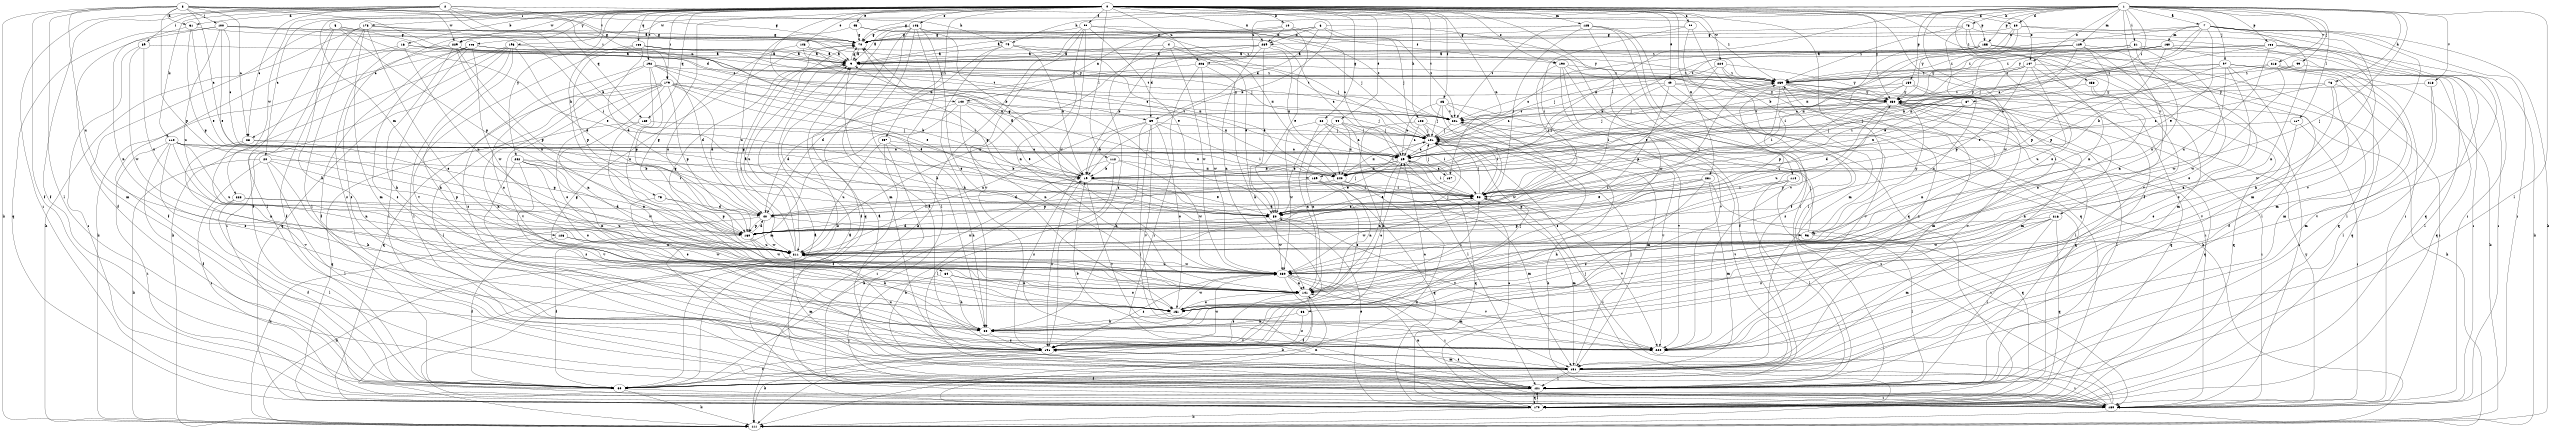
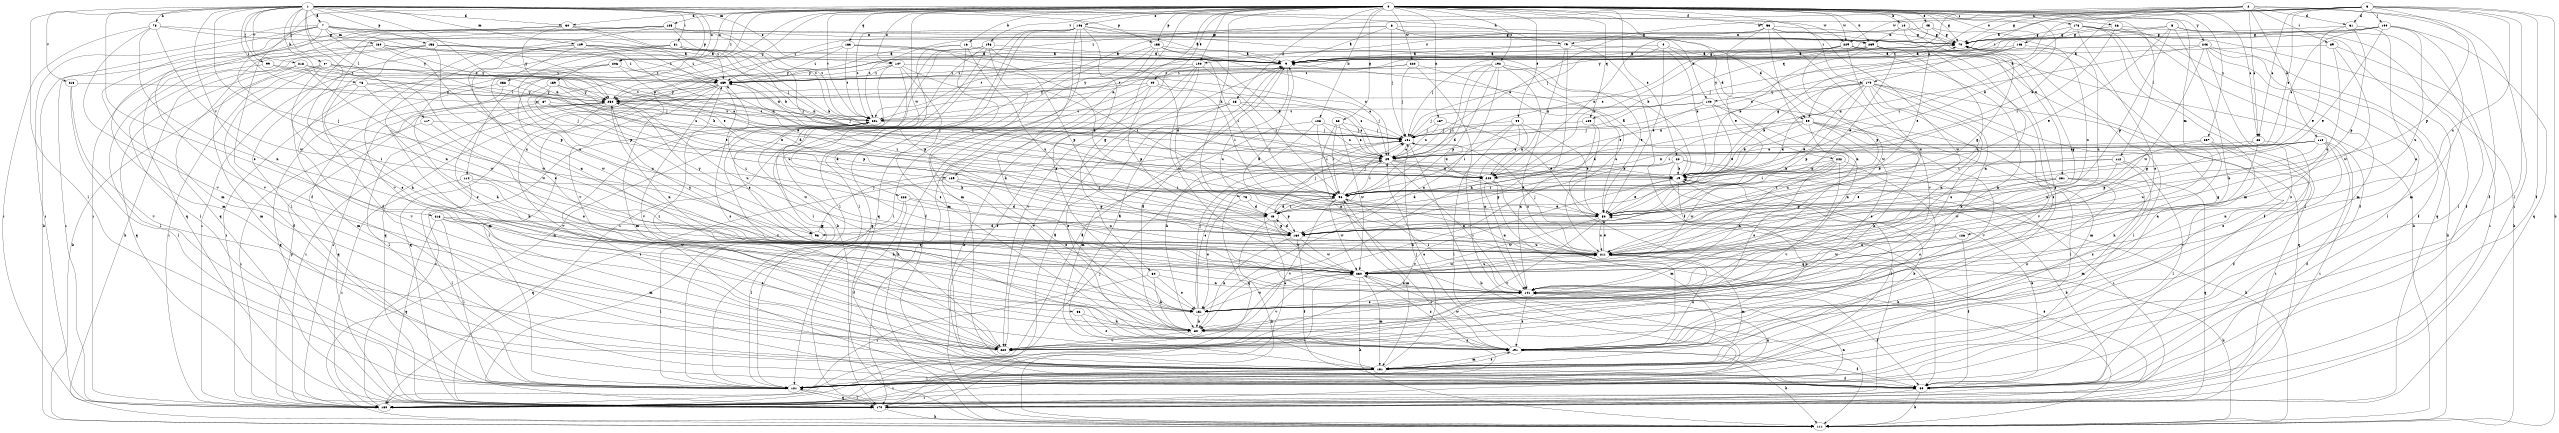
  strict digraph {
    0
    10
    16
    19
    20
    26
    28
    30
    44
    45
    49
    53
    n13 [label=25]
    60
    64
    68
    70
    75
    93
    108
    112
    114
    125
    126
    137
    139
    143
    146
    147
    155
    163
    169
    173
    179
    190
    192
    196
    201
    206
    223
    224
    229
    231
    239
    242
    243
    250
    257
    258
    50
    191
    9
    211
    220
    90
    121
    180
    111
    160
    80
    131
    170
    29
    141
    240
    101
    259
    230
    151
    40
    1
    7
    76
    78
    79
    81
    86
    87
    97
    99
    117
    129
    158
    159
    213
    216
    218
    130
    2
    31
    89
    110
    140
    3
    39
    100
    4
    5
    6
    0 -> 10 [label=b]
    0 -> 16 [label=b]
    0 -> 19 [label=b]
    0 -> 20 [label=c]
    0 -> 26 [label=c]
    0 -> 28 [label=c]
    0 -> 30 [label=d]
    0 -> 44 [label=e]
    0 -> 45 [label=e]
    0 -> 49 [label=e]
    0 -> 53 [label=f]
    0 -> n13 [label=f]
    0 -> 60 [label=f]
    0 -> 64 [label=g]
    0 -> 68 [label=g]
    0 -> 70 [label=g]
    0 -> 75 [label=h]
    0 -> 93 [label=j]
    0 -> 108 [label=k]
    0 -> 112 [label=l]
    0 -> 114 [label=l]
    0 -> 125 [label=m]
    0 -> 126 [label=m]
    0 -> 137 [label=n]
    0 -> 139 [label=n]
    0 -> 143 [label=o]
    0 -> 146 [label=o]
    0 -> 147 [label=o]
    0 -> 155 [label=p]
    0 -> 163 [label=q]
    0 -> 169 [label=q]
    0 -> 173 [label=r]
    0 -> 179 [label=r]
    0 -> 190 [label=s]
    0 -> 192 [label=t]
    0 -> 196 [label=t]
    0 -> 201 [label=t]
    0 -> 206 [label=u]
    0 -> 223 [label=w]
    0 -> 224 [label=w]
    0 -> 229 [label=w]
    0 -> 231 [label=x]
    0 -> 239 [label=x]
    0 -> 242 [label=y]
    0 -> 243 [label=y]
    0 -> 250 [label=y]
    0 -> 257 [label=z]
    0 -> 258 [label=z]
    10 -> 70 [label=g]
    10 -> 190 [label=s]
    10 -> 239 [label=x]
    10 -> 50 [label=e]
    10 -> 191 [label=s]
    16 -> 60 [label=f]
    16 -> 250 [label=y]
    16 -> 191 [label=s]
    16 -> 9 [label=a]
    16 -> 211 [label=u]
    19 -> 70 [label=g]
    19 -> 50 [label=e]
    19 -> 191 [label=s]
    19 -> 9 [label=a]
    19 -> 220 [label=v]
    19 -> 90 [label=i]
    20 -> 19 [label=b]
    20 -> 121 [label=l]
    20 -> 180 [label=r]
    20 -> 111 [label=k]
    20 -> 160 [label=p]
    20 -> 80 [label=h]
    26 -> 70 [label=g]
    26 -> 90 [label=i]
    26 -> 131 [label=m]
    26 -> 170 [label=q]
    28 -> 220 [label=v]
    28 -> 160 [label=p]
    28 -> 29 [label=c]
    28 -> 141 [label=n]
    30 -> 19 [label=b]
    30 -> 70 [label=g]
    30 -> 250 [label=y]
    30 -> 180 [label=r]
    30 -> 170 [label=q]
    30 -> 240 [label=x]
    44 -> 50 [label=e]
    44 -> 90 [label=i]
    44 -> 121 [label=l]
    44 -> 141 [label=n]
    44 -> 240 [label=x]
    44 -> 101 [label=j]
    45 -> 70 [label=g]
    45 -> 211 [label=u]
    45 -> 101 [label=j]
    45 -> 259 [label=z]
    49 -> 250 [label=y]
    49 -> 90 [label=i]
    49 -> 111 [label=k]
    49 -> 160 [label=p]
    49 -> 170 [label=q]
    49 -> 29 [label=c]
    53 -> 70 [label=g]
    53 -> 50 [label=e]
    53 -> 220 [label=v]
    53 -> 111 [label=k]
    53 -> 29 [label=c]
    53 -> 141 [label=n]
    53 -> 240 [label=x]
    53 -> 230 [label=w]
    n13 -> 201 [label=t]
    n13 -> 191 [label=s]
    n13 -> 220 [label=v]
    n13 -> 90 [label=i]
    n13 -> 29 [label=c]
    n13 -> 101 [label=j]
    60 -> 19 [label=b]
    60 -> 201 [label=t]
    60 -> 180 [label=r]
    60 -> 111 [label=k]
    64 -> 180 [label=r]
    64 -> 80 [label=h]
    64 -> 141 [label=n]
    64 -> 151 [label=o]
    68 -> 90 [label=i]
    68 -> 29 [label=c]
    68 -> 141 [label=n]
    68 -> 101 [label=j]
    68 -> 230 [label=w]
    70 -> 9 [label=a]
    75 -> 160 [label=p]
    75 -> 151 [label=o]
    75 -> 40 [label=d]
    93 -> 70 [label=g]
    93 -> 250 [label=y]
    93 -> 121 [label=l]
    93 -> 101 [label=j]
    108 -> 90 [label=i]
    108 -> 80 [label=h]
    108 -> 131 [label=m]
    108 -> 29 [label=c]
    108 -> 101 [label=j]
    112 -> 19 [label=b]
    112 -> 191 [label=s]
    112 -> 121 [label=l]
    112 -> 240 [label=x]
    112 -> 230 [label=w]
    114 -> 90 [label=i]
    114 -> 121 [label=l]
    114 -> 180 [label=r]
    114 -> 80 [label=h]
    125 -> 60 [label=f]
    125 -> 70 [label=g]
    125 -> 201 [label=t]
    125 -> 220 [label=v]
    125 -> 90 [label=i]
    125 -> 121 [label=l]
    125 -> 170 [label=q]
    126 -> 60 [label=f]
    126 -> 211 [label=u]
    126 -> 230 [label=w]
    137 -> 50 [label=e]
-   29 -> 137 [label=c]
+   137 -> 29 [label=c]
    137 -> 101 [label=j]
    139 -> 90 [label=i]
    139 -> 160 [label=p]
    139 -> 170 [label=q]
    139 -> 151 [label=o]
    143 -> 9 [label=a]
    143 -> 211 [label=u]
    143 -> 29 [label=c]
    143 -> 101 [label=j]
    146 -> 19 [label=b]
    146 -> 70 [label=g]
    146 -> 201 [label=t]
    146 -> 9 [label=a]
    146 -> 121 [label=l]
    146 -> 111 [label=k]
    146 -> 80 [label=h]
    146 -> 131 [label=m]
    146 -> 170 [label=q]
    146 -> 151 [label=o]
    147 -> 211 [label=u]
    147 -> 90 [label=i]
    147 -> 160 [label=p]
    147 -> 170 [label=q]
    147 -> 29 [label=c]
    147 -> 259 [label=z]
    147 -> 151 [label=o]
    155 -> 19 [label=b]
    155 -> 9 [label=a]
    155 -> 90 [label=i]
    155 -> 121 [label=l]
    155 -> 131 [label=m]
    155 -> 170 [label=q]
    155 -> 29 [label=c]
    163 -> 201 [label=t]
    163 -> 9 [label=a]
    163 -> 220 [label=v]
    163 -> 160 [label=p]
    163 -> 259 [label=z]
    163 -> 40 [label=d]
    169 -> 170 [label=q]
    169 -> 141 [label=n]
    169 -> 101 [label=j]
    173 -> 60 [label=f]
    173 -> 70 [label=g]
    173 -> 90 [label=i]
    173 -> 121 [label=l]
    173 -> 111 [label=k]
    173 -> 131 [label=m]
    173 -> 151 [label=o]
    179 -> 19 [label=b]
    179 -> 250 [label=y]
    179 -> 50 [label=e]
    179 -> 220 [label=v]
    179 -> 121 [label=l]
    179 -> 160 [label=p]
    179 -> 80 [label=h]
    179 -> 170 [label=q]
    179 -> 141 [label=n]
    179 -> 240 [label=x]
    179 -> 151 [label=o]
    179 -> 40 [label=d]
    190 -> 60 [label=f]
    190 -> 220 [label=v]
    190 -> 90 [label=i]
    190 -> 111 [label=k]
    190 -> 259 [label=z]
    190 -> 230 [label=w]
    192 -> 50 [label=e]
    192 -> 191 [label=s]
    192 -> 211 [label=u]
    192 -> 90 [label=i]
    192 -> 160 [label=p]
    192 -> 259 [label=z]
    192 -> 151 [label=o]
    192 -> 40 [label=d]
    196 -> 9 [label=a]
    196 -> 121 [label=l]
    196 -> 180 [label=r]
    196 -> 111 [label=k]
    196 -> 80 [label=h]
    196 -> 170 [label=q]
    196 -> 40 [label=d]
    201 -> 220 [label=v]
    201 -> 101 [label=j]
    201 -> 230 [label=w]
    206 -> 180 [label=r]
    206 -> 80 [label=h]
    206 -> 259 [label=z]
    206 -> 230 [label=w]
    206 -> 40 [label=d]
    223 -> 60 [label=f]
    223 -> 211 [label=u]
    223 -> 121 [label=l]
    223 -> 40 [label=d]
    224 -> 250 [label=y]
    224 -> 50 [label=e]
    224 -> 180 [label=r]
    224 -> 101 [label=j]
    224 -> 259 [label=z]
    229 -> 60 [label=f]
    229 -> 201 [label=t]
    229 -> 250 [label=y]
    229 -> 191 [label=s]
    229 -> 9 [label=a]
    229 -> 211 [label=u]
    229 -> 160 [label=p]
    229 -> 80 [label=h]
    231 -> 50 [label=e]
    231 -> 191 [label=s]
    231 -> 90 [label=i]
    231 -> 160 [label=p]
    231 -> 131 [label=m]
    231 -> 170 [label=q]
    239 -> 19 [label=b]
    239 -> 50 [label=e]
    239 -> 9 [label=a]
    239 -> 211 [label=u]
    239 -> 29 [label=c]
    239 -> 141 [label=n]
    239 -> 240 [label=x]
    242 -> 19 [label=b]
    242 -> 191 [label=s]
    242 -> 220 [label=v]
    242 -> 90 [label=i]
    242 -> 141 [label=n]
    242 -> 230 [label=w]
    242 -> 151 [label=o]
    243 -> 60 [label=f]
    243 -> 191 [label=s]
    243 -> 9 [label=a]
    243 -> 121 [label=l]
    243 -> 111 [label=k]
    243 -> 240 [label=x]
    243 -> 230 [label=w]
    250 -> 201 [label=t]
    250 -> 211 [label=u]
    250 -> 220 [label=v]
    250 -> 121 [label=l]
    250 -> 180 [label=r]
    250 -> 170 [label=q]
    250 -> 141 [label=n]
    250 -> 101 [label=j]
    257 -> 60 [label=f]
    257 -> 211 [label=u]
    257 -> 180 [label=r]
    257 -> 80 [label=h]
    257 -> 29 [label=c]
    258 -> 250 [label=y]
    258 -> 180 [label=r]
    258 -> 170 [label=q]
    50 -> 211 [label=u]
    50 -> 220 [label=v]
    50 -> 259 [label=z]
    50 -> 230 [label=w]
    191 -> 60 [label=f]
    191 -> 70 [label=g]
    191 -> 9 [label=a]
    191 -> 211 [label=u]
    191 -> 111 [label=k]
    191 -> 131 [label=m]
    191 -> 29 [label=c]
    191 -> 230 [label=w]
    9 -> 70 [label=g]
    9 -> 211 [label=u]
    9 -> 259 [label=z]
    211 -> 70 [label=g]
+   211 -> 50 [label=e]
    211 -> 9 [label=a]
    211 -> 111 [label=k]
    211 -> 131 [label=m]
    211 -> 101 [label=j]
    211 -> 259 [label=z]
    211 -> 230 [label=w]
    220 -> 259 [label=z]
    90 -> 50 [label=e]
    90 -> 220 [label=v]
    90 -> 131 [label=m]
    90 -> 101 [label=j]
    90 -> 230 [label=w]
    90 -> 40 [label=d]
    121 -> 170 [label=q]
    121 -> 141 [label=n]
    180 -> 19 [label=b]
    180 -> 201 [label=t]
    180 -> 250 [label=y]
    180 -> 9 [label=a]
    180 -> 90 [label=i]
    180 -> 101 [label=j]
    160 -> 60 [label=f]
    160 -> 211 [label=u]
    160 -> 80 [label=h]
    160 -> 230 [label=w]
    160 -> 40 [label=d]
    80 -> 191 [label=s]
    80 -> 220 [label=v]
    131 -> 19 [label=b]
    131 -> 60 [label=f]
    131 -> 191 [label=s]
    131 -> 9 [label=a]
    131 -> 121 [label=l]
    131 -> 180 [label=r]
    131 -> 101 [label=j]
    170 -> 50 [label=e]
    170 -> 9 [label=a]
    170 -> 121 [label=l]
    170 -> 111 [label=k]
    170 -> 29 [label=c]
    170 -> 141 [label=n]
    29 -> 19 [label=b]
    29 -> 50 [label=e]
    29 -> 90 [label=i]
    29 -> 170 [label=q]
    29 -> 141 [label=n]
    29 -> 240 [label=x]
    141 -> 60 [label=f]
    141 -> 70 [label=g]
    141 -> 191 [label=s]
    141 -> 90 [label=i]
    141 -> 151 [label=o]
    240 -> 111 [label=k]
    240 -> 131 [label=m]
    240 -> 141 [label=n]
    240 -> 259 [label=z]
    240 -> 40 [label=d]
    101 -> 111 [label=k]
    101 -> 29 [label=c]
    101 -> 240 [label=x]
    259 -> 250 [label=y]
    259 -> 191 [label=s]
    259 -> 220 [label=v]
    259 -> 121 [label=l]
    259 -> 131 [label=m]
    259 -> 170 [label=q]
    230 -> 250 [label=y]
    230 -> 191 [label=s]
    230 -> 211 [label=u]
    230 -> 220 [label=v]
    230 -> 180 [label=r]
    230 -> 111 [label=k]
    230 -> 131 [label=m]
    230 -> 141 [label=n]
    151 -> 80 [label=h]
    151 -> 29 [label=c]
    151 -> 101 [label=j]
    151 -> 230 [label=w]
    40 -> 93 [label=d]
    40 -> 90 [label=i]
    40 -> 111 [label=k]
    40 -> 160 [label=p]
    40 -> 101 [label=j]
    40 -> 230 [label=w]
    1 -> 30 [label=d]
    1 -> 93 [label=j]
    1 -> 139 [label=n]
    1 -> 147 [label=o]
    1 -> 155 [label=p]
    1 -> 206 [label=u]
    1 -> 229 [label=w]
    1 -> 121 [label=l]
    1 -> 151 [label=o]
    1 -> 7 [label=a]
    1 -> 76 [label=h]
    1 -> 78 [label=h]
    1 -> 79 [label=h]
    1 -> 81 [label=i]
    1 -> 86 [label=i]
    1 -> 87 [label=i]
    1 -> 97 [label=j]
    1 -> 99 [label=j]
    1 -> 117 [label=l]
    1 -> 129 [label=m]
    1 -> 158 [label=p]
    1 -> 159 [label=p]
    1 -> 213 [label=v]
    1 -> 216 [label=v]
    1 -> 218 [label=v]
    7 -> 201 [label=t]
    7 -> 239 [label=x]
    7 -> 250 [label=y]
    7 -> 50 [label=e]
    7 -> 220 [label=v]
    7 -> 180 [label=r]
    7 -> 111 [label=k]
    7 -> 131 [label=m]
    7 -> 29 [label=c]
    7 -> 141 [label=n]
    7 -> 130 [label=m]
    76 -> 250 [label=y]
    76 -> 220 [label=v]
    76 -> 131 [label=m]
    76 -> 29 [label=c]
    76 -> 230 [label=w]
    78 -> 70 [label=g]
    78 -> 220 [label=v]
    78 -> 180 [label=r]
    78 -> 141 [label=n]
    78 -> 259 [label=z]
    78 -> 230 [label=w]
    79 -> 19 [label=b]
    79 -> 60 [label=f]
    79 -> 201 [label=t]
    79 -> 9 [label=a]
    79 -> 80 [label=h]
    79 -> 240 [label=x]
    81 -> 19 [label=b]
    81 -> 9 [label=a]
    81 -> 211 [label=u]
    81 -> 180 [label=r]
    81 -> 240 [label=x]
    81 -> 151 [label=o]
    86 -> 191 [label=s]
    86 -> 80 [label=h]
    87 -> 201 [label=t]
    87 -> 80 [label=h]
    87 -> 240 [label=x]
    87 -> 40 [label=d]
    97 -> 60 [label=f]
    97 -> 201 [label=t]
    97 -> 50 [label=e]
    97 -> 180 [label=r]
    97 -> 111 [label=k]
    97 -> 259 [label=z]
    97 -> 230 [label=w]
    97 -> 151 [label=o]
    99 -> 19 [label=b]
    99 -> 121 [label=l]
    99 -> 259 [label=z]
    117 -> 180 [label=r]
    117 -> 101 [label=j]
    117 -> 151 [label=o]
    129 -> 50 [label=e]
    129 -> 191 [label=s]
    129 -> 9 [label=a]
    129 -> 160 [label=p]
    129 -> 141 [label=n]
    129 -> 240 [label=x]
    129 -> 259 [label=z]
    158 -> 9 [label=a]
    158 -> 211 [label=u]
    158 -> 121 [label=l]
    158 -> 111 [label=k]
    158 -> 80 [label=h]
    158 -> 101 [label=j]
    158 -> 259 [label=z]
    159 -> 250 [label=y]
    159 -> 211 [label=u]
-   159 -> 90 [label=i]
    159 -> 160 [label=p]
    159 -> 131 [label=m]
    159 -> 101 [label=j]
    213 -> 250 [label=y]
    213 -> 220 [label=v]
    213 -> 121 [label=l]
    216 -> 191 [label=s]
    216 -> 121 [label=l]
    216 -> 160 [label=p]
    216 -> 131 [label=m]
    216 -> 170 [label=q]
    216 -> 230 [label=w]
    218 -> 131 [label=m]
    218 -> 170 [label=q]
    218 -> 29 [label=c]
    218 -> 259 [label=z]
    218 -> 230 [label=w]
    130 -> 250 [label=y]
    130 -> 9 [label=a]
    130 -> 180 [label=r]
    130 -> 160 [label=p]
    130 -> 131 [label=m]
    130 -> 259 [label=z]
    2 -> 19 [label=b]
    2 -> 28 [label=c]
    2 -> 60 [label=f]
    2 -> 169 [label=q]
    2 -> 179 [label=r]
    2 -> 180 [label=r]
    2 -> 259 [label=z]
    2 -> 31 [label=d]
    2 -> 89 [label=i]
    2 -> 110 [label=k]
    2 -> 140 [label=n]
    31 -> 70 [label=g]
    31 -> 50 [label=e]
    31 -> 160 [label=p]
    31 -> 141 [label=n]
    89 -> 9 [label=a]
    89 -> 211 [label=u]
    89 -> 180 [label=r]
    89 -> 230 [label=w]
    110 -> 60 [label=f]
    110 -> 211 [label=u]
    110 -> 90 [label=i]
    110 -> 180 [label=r]
    110 -> 29 [label=c]
    110 -> 141 [label=n]
    110 -> 240 [label=x]
    110 -> 151 [label=o]
    140 -> 201 [label=t]
    140 -> 50 [label=e]
    140 -> 131 [label=m]
    140 -> 141 [label=n]
    140 -> 101 [label=j]
    140 -> 40 [label=d]
    3 -> 28 [label=c]
    3 -> 60 [label=f]
    3 -> 70 [label=g]
    3 -> 229 [label=w]
    3 -> 9 [label=a]
    3 -> 211 [label=u]
    3 -> 121 [label=l]
    3 -> 111 [label=k]
    3 -> 160 [label=p]
    3 -> 29 [label=c]
    3 -> 79 [label=h]
    3 -> 31 [label=d]
    3 -> 39 [label=d]
    3 -> 100 [label=j]
    39 -> 19 [label=b]
    39 -> 211 [label=u]
    39 -> 220 [label=v]
    39 -> 90 [label=i]
    39 -> 121 [label=l]
    39 -> 80 [label=h]
    39 -> 101 [label=j]
    39 -> 151 [label=o]
    100 -> 70 [label=g]
    100 -> 250 [label=y]
    100 -> 50 [label=e]
    100 -> 211 [label=u]
    100 -> 131 [label=m]
    100 -> 170 [label=q]
    100 -> 29 [label=c]
    100 -> 259 [label=z]
    4 -> 50 [label=e]
    4 -> 9 [label=a]
    4 -> 101 [label=j]
    4 -> 230 [label=w]
    4 -> 39 [label=d]
    5 -> 60 [label=f]
    5 -> 70 [label=g]
    5 -> 201 [label=t]
    5 -> 50 [label=e]
    5 -> 121 [label=l]
    5 -> 160 [label=p]
    5 -> 80 [label=h]
    6 -> 201 [label=t]
    6 -> 239 [label=x]
    6 -> 9 [label=a]
    6 -> 121 [label=l]
    6 -> 101 [label=j]
    6 -> 140 [label=n]
    6 -> 39 [label=d]
  }
